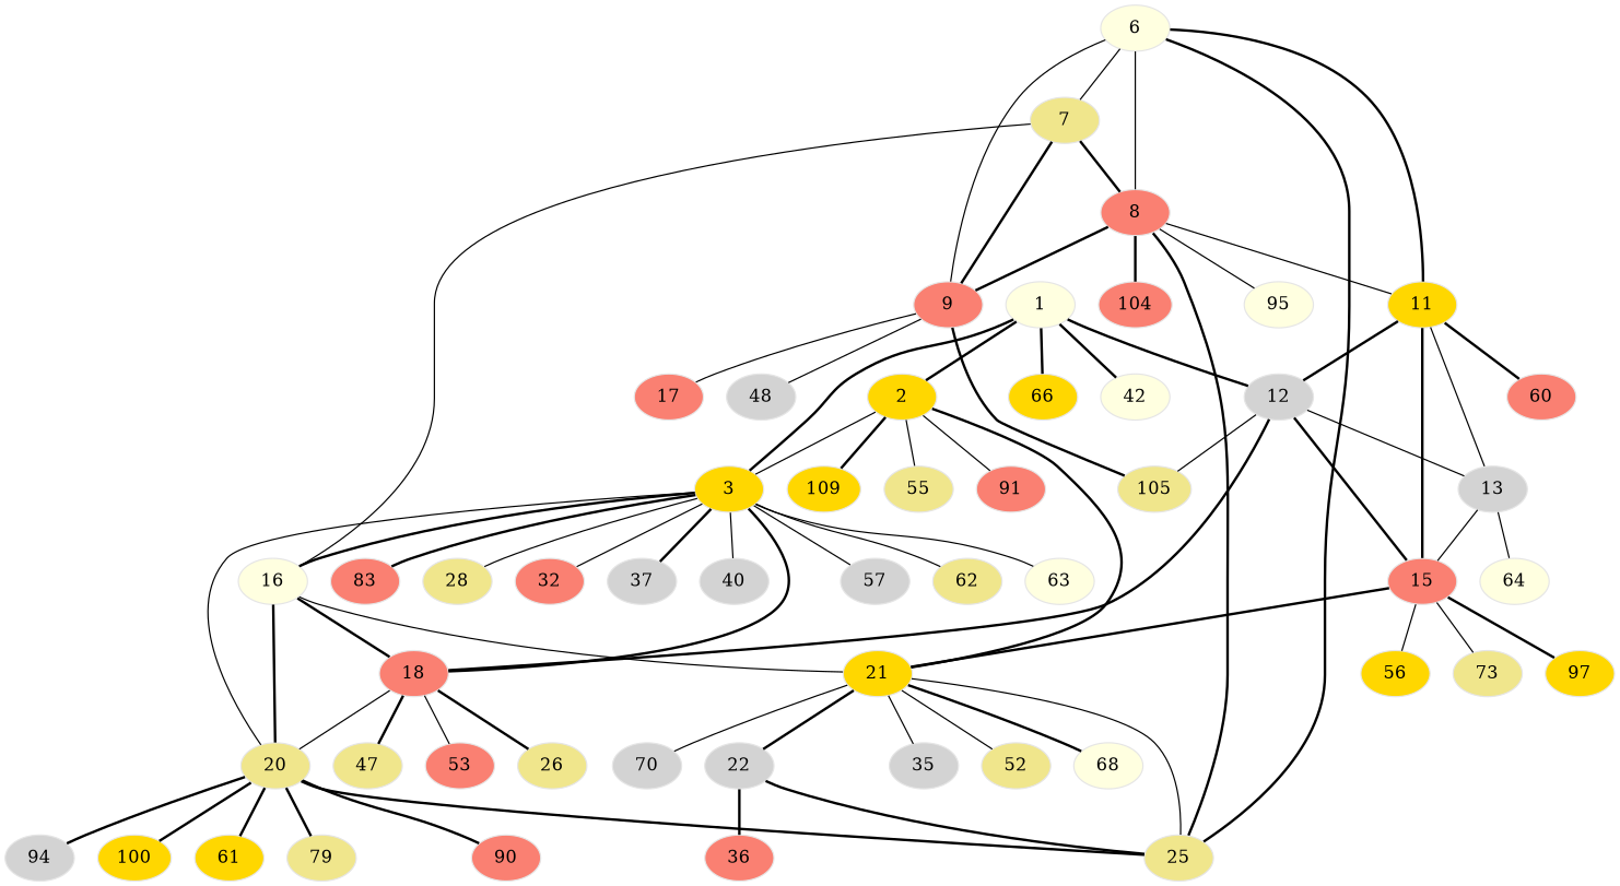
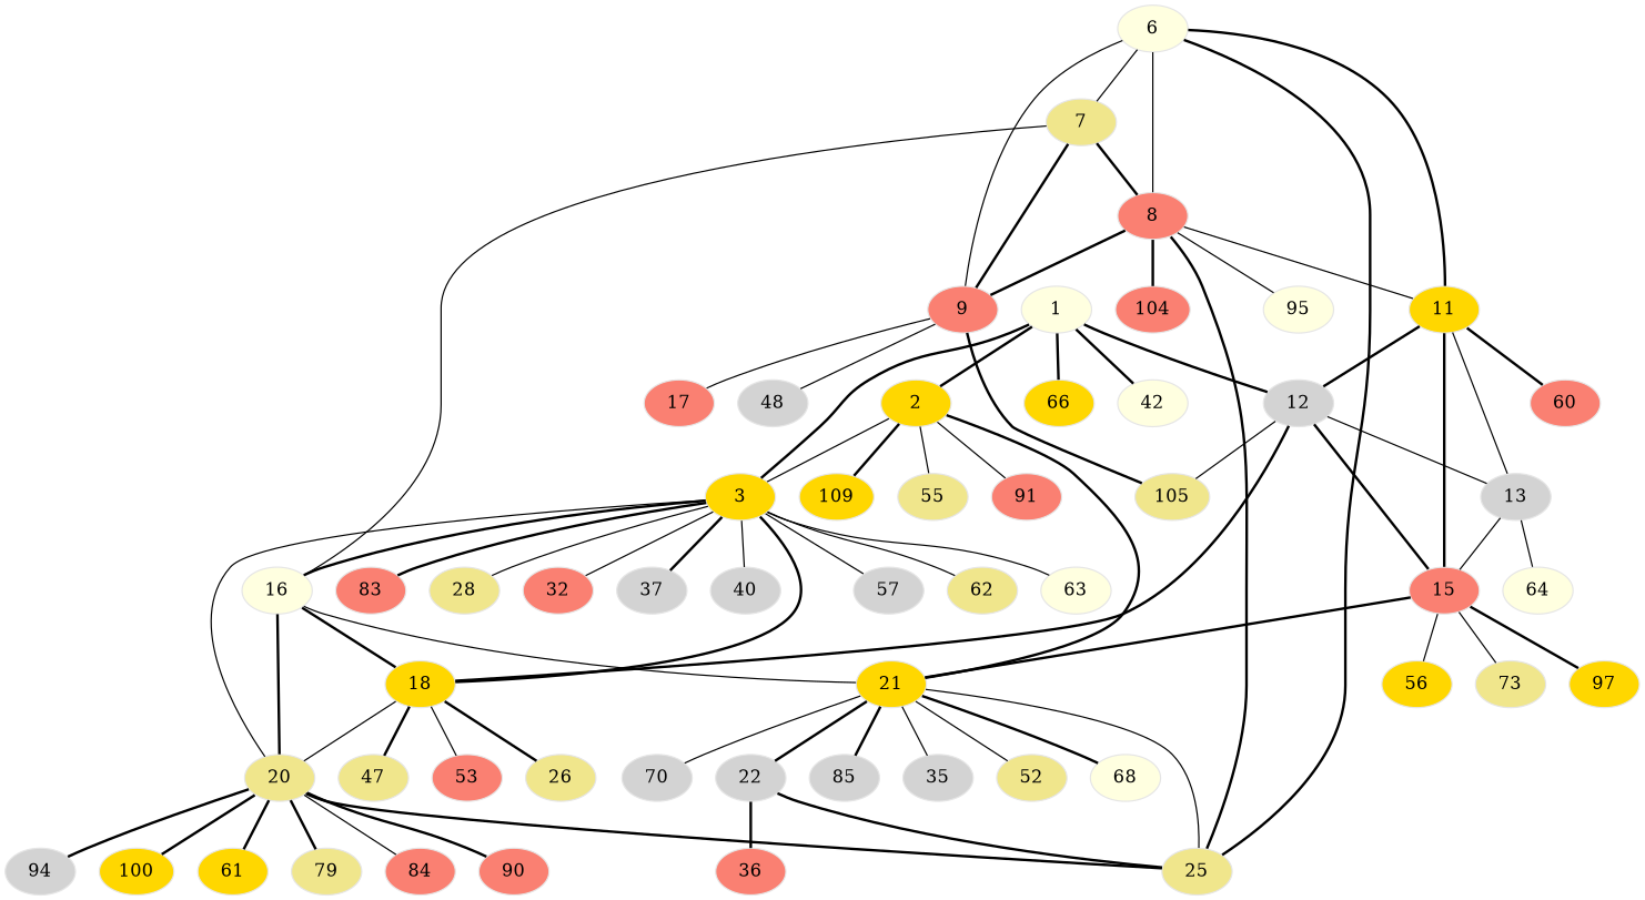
  graph {
    node [color=gray90 fillcolor=salmon style=filled]
    edge [style=bold]
    1 [fillcolor=lightyellow super="+39+51+50"]
    2 [fillcolor=gold]
    3 [fillcolor=gold super="+54+17+4+5+29"]
    12 [fillcolor=lightgrey super="+45"]
    42 [fillcolor=lightyellow]
    66 [fillcolor=gold]
    21 [fillcolor=gold super="+23"]
    55 [fillcolor=khaki]
    91
    109 [fillcolor=gold]
    16 [fillcolor=lightyellow]
-   18 [super="+19"]
+   18 [fillcolor=gold super="+19"]
    20 [fillcolor=khaki]
    28 [fillcolor=khaki]
    32
    37 [fillcolor=lightgrey super="+107"]
    40 [fillcolor=lightgrey]
    57 [fillcolor=lightgrey]
    62 [fillcolor=khaki super="+101"]
    63 [fillcolor=lightyellow]
    83
    105 [fillcolor=khaki]
    13 [fillcolor=lightgrey super="+46"]
    15
    25 [fillcolor=khaki super="+43"]
    22 [fillcolor=lightgrey super="+24+49+44"]
    35 [fillcolor=lightgrey]
    52 [fillcolor=khaki]
    68 [fillcolor=lightyellow]
    70 [fillcolor=lightgrey]
+   85 [fillcolor=lightgrey]
    8 [super="+10"]
    9 [super="+34"]
    11 [fillcolor=gold super="+38+102+110+87+14"]
    95 [fillcolor=lightyellow]
    104
    26 [fillcolor=khaki super="+41"]
    47 [fillcolor=khaki]
    53 [super="+93"]
    61 [fillcolor=gold super="+82+78+80"]
    79 [fillcolor=khaki]
+   84
    90
    94 [fillcolor=lightgrey]
    100 [fillcolor=gold]
    6 [fillcolor=lightyellow super="+106+30"]
    7 [fillcolor=khaki]
    n48 [label=17]
    48 [fillcolor=lightgrey super="+96+75"]
    60
    64 [fillcolor=lightyellow super="+99"]
    56 [fillcolor=gold]
    73 [fillcolor=khaki]
    97 [fillcolor=gold]
    36
    1 -- 2
    1 -- 3 [weight=3]
    1 -- 12
    1 -- 42
    1 -- 66
    2 -- 3 [style=solid weight=3]
    2 -- 21
    2 -- 55 [style=solid]
    2 -- 91 [style=solid]
    2 -- 109
    3 -- 16
    3 -- 18 [weight=2]
    3 -- 20 [style=solid]
    3 -- 28 [style=solid]
    3 -- 32 [style=solid]
    3 -- 37
    3 -- 40 [style=solid]
    3 -- 57 [style=solid]
    3 -- 62 [style=solid]
    3 -- 63 [style=solid]
    3 -- 83
    12 -- 18
    12 -- 105 [style=solid]
    12 -- 13 [style=solid]
    12 -- 15
    21 -- 25 [style=solid weight=2]
    21 -- 22 [weight=4]
    21 -- 35 [style=solid]
    21 -- 52 [style=solid]
    21 -- 68
    21 -- 70 [style=solid]
+   21 -- 85
    16 -- 21 [style=solid]
    16 -- 18 [weight=2]
    16 -- 20
    18 -- 20 [style=solid weight=2]
    18 -- 26
    18 -- 47
    18 -- 53 [style=solid]
    20 -- 25
    20 -- 61
    20 -- 79
+   20 -- 84 [style=solid]
    20 -- 90
    20 -- 94
    20 -- 100
    13 -- 15 [style=solid]
    13 -- 64 [style=solid]
    15 -- 21
    15 -- 56 [style=solid]
    15 -- 73 [style=solid]
    15 -- 97
    22 -- 25 [weight=2]
    22 -- 36
    8 -- 25
    8 -- 9 [weight=2]
    8 -- 11 [style=solid]
    8 -- 95 [style=solid]
    8 -- 104
    9 -- 105
    9 -- n48 [style=solid]
    9 -- 48 [style=solid]
    11 -- 12 [weight=2]
    11 -- 13 [style=solid weight=2]
    11 -- 15 [weight=2]
    11 -- 60
    6 -- 25
    6 -- 8 [style=solid weight=2]
    6 -- 9 [style=solid]
    6 -- 11
    6 -- 7 [style=solid]
    7 -- 16 [style=solid]
    7 -- 8 [weight=2]
    7 -- 9
  }
